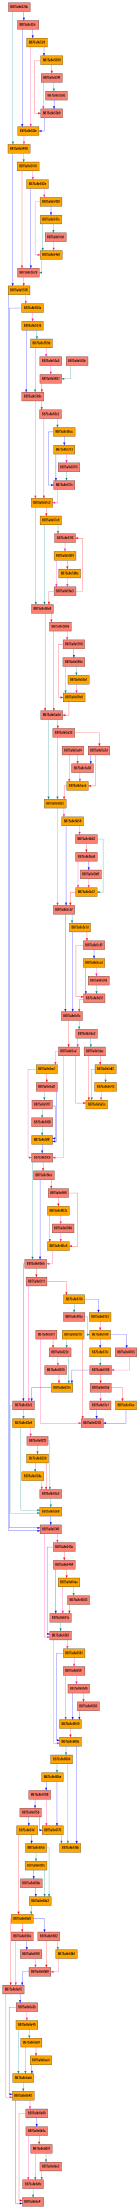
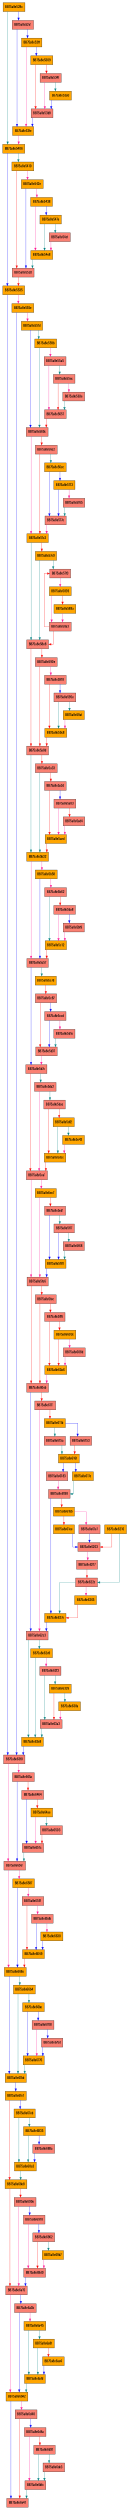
  digraph {
    fontname=Oswald
    splines=ortho
    node [fillcolor=salmon fontname=Oswald shape=box style=filled]
    edge [color=teal fontname=Oswald]
-   BB75a8e528c
+   BB75a8e528c [fillcolor=orange]
    BB75a8e5406 [fillcolor=orange]
    BB75a8e52e1
    BB75a8e5535 [fillcolor=orange]
    BB75a8e5410 [fillcolor=orange]
    BB75a8e53fe [fillcolor=orange]
-   BB75a8e52ff [fillcolor=orange label=BB70a8e52ff]
+   BB75a8e52ff [fillcolor=orange]
    BB75a8e63f0
    BB75a8e555e [fillcolor=orange]
    BB75a8e552d
    BB75a8e542e [fillcolor=orange]
    BB75a8e5309 [fillcolor=orange]
    BB75a8e53b9
    BB75a8e534f
-   BB75a8e53a0
+   BB75a8e53a0 [fillcolor=orange]
    BB75a8e6561
    BB75a8e645a
    BB75a8e557d [fillcolor=orange]
    BB75a8e5438 [fillcolor=orange]
    BB75a8e54e8 [fillcolor=orange]
    BB75a8e547e [fillcolor=orange]
    BB75a8e54cf
    BB75a8e668e [fillcolor=orange]
    BB75a8e6587 [fillcolor=orange]
    BB75a8e6464
    BB75a8e569c
    BB75a8e559b [fillcolor=orange]
    BB75a8e57c3 [fillcolor=orange]
    BB75a8e56c2
    BB75a8e55a5
    BB75a8e58e8
    BB75a8e57e9 [fillcolor=orange]
    BB75a8e56cc [fillcolor=orange]
    BB75a8e5657
+   BB75a8e55ec
    BB75a8e563e
    BB75a8e5a0d
    BB75a8e590e
    BB75a8e57f3
    BB75a8e577e
    BB75a8e5713 [fillcolor=orange]
    BB75a8e5765
    BB75a8e5b32 [fillcolor=orange]
    BB75a8e5a33
    BB75a8e5918
    BB75a8e5839 [fillcolor=orange]
    BB75a8e58a3
    BB75a8e588a [fillcolor=orange]
    BB75a8e5c57
    BB75a8e5b58 [fillcolor=orange]
    BB75a8e5a3d
    BB75a8e59c8 [fillcolor=orange]
    BB75a8e595e
    BB75a8e59af [fillcolor=orange]
    BB75a8e5d7c
    BB75a8e5c7d [fillcolor=orange]
    BB75a8e5b62
    BB75a8e5aed [fillcolor=orange]
    BB75a8e5a83
    BB75a8e5ad4
    BB75a8e5ea1
    BB75a8e5da2
    BB75a8e5c87
    BB75a8e5c12 [fillcolor=orange]
    BB75a8e5ba8
    BB75a8e5bf9
    BB75a8e5fc6
    BB75a8e5ec7 [fillcolor=orange]
    BB75a8e5dac
    BB75a8e5d37
-   BB75a8e5ccd [fillcolor=orange]
+   BB75a8e5ccd
    BB75a8e5d1e
    BB75a8e60eb
    BB75a8e5fec
    BB75a8e5ed1
    BB75a8e5e5c [fillcolor=orange]
    BB75a8e5df2 [fillcolor=orange]
    BB75a8e5e43 [fillcolor=orange]
    BB75a8e62c3
    BB75a8e6111
    BB75a8e5ff6
    BB75a8e5f81 [fillcolor=orange]
    BB75a8e5f17
    BB75a8e5f68
    BB75a8e63e8 [fillcolor=orange]
    BB75a8e62e9 [fillcolor=orange]
    BB75a8e611b [fillcolor=orange]
    BB75a8e60a6 [fillcolor=orange]
    BB75a8e603c [fillcolor=orange]
    BB75a8e608d
    BB75a8e62f3
    BB75a8e615a
-   BB75a8e6153 [fillcolor=orange]
+   BB75a8e6153
    BB75a8e616f [fillcolor=orange]
    BB75a8e6183
    BB75a8e617c [fillcolor=orange]
    BB75a8e6198
    BB75a8e627e [fillcolor=orange]
-   BB75a8e61bb
+   BB75a8e61bb [fillcolor=orange]
    BB75a8e61ee [fillcolor=orange]
    BB75a8e61e7
    BB75a8e6203
    BB75a8e6217
    BB75a8e622c
    BB75a8e6210 [fillcolor=orange]
-   BB75a8e6265
+   BB75a8e6265 [fillcolor=orange]
    BB75a8e63a3
    BB75a8e6339 [fillcolor=orange]
    BB75a8e638a [fillcolor=orange]
    BB75a8e67bb [fillcolor=orange]
    BB75a8e66b4 [fillcolor=orange]
    BB75a8e6591
    BB75a8e651c
    BB75a8e64ae [fillcolor=orange]
    BB75a8e6503
    BB75a8e67e1 [fillcolor=orange]
    BB75a8e66be [fillcolor=orange]
    BB75a8e6649 [fillcolor=orange]
    BB75a8e65db
-   BB75a8e6630
+   BB75a8e6630 [fillcolor=orange]
    BB75a8e68e8 [fillcolor=orange]
    BB75a8e6a15
    BB75a8e690e
    BB75a8e67eb [fillcolor=orange]
    BB75a8e6776 [fillcolor=orange]
    BB75a8e6708
    BB75a8e675d
    BB75a8e6b42 [fillcolor=orange]
    BB75a8e6a3b
    BB75a8e6918
    BB75a8e68a3 [fillcolor=orange]
    BB75a8e6835 [fillcolor=orange]
    BB75a8e688a
    BB75a8e6e41
    BB75a8e6d40
    BB75a8e6a45 [fillcolor=orange]
    BB75a8e69d0
    BB75a8e6962
    BB75a8e69b7 [fillcolor=orange]
    BB75a8e6d4a
    BB75a8e6afd [fillcolor=orange]
    BB75a8e6a8f [fillcolor=orange]
    BB75a8e6ae4 [fillcolor=orange]
    BB75a8e6dfc
    BB75a8e6d91
    BB75a8e6de3
    BB75a8e528c -> BB75a8e5406
    BB75a8e528c -> BB75a8e52e1 [color=blue]
    BB75a8e5406 -> BB75a8e5535 [color=blue]
    BB75a8e5406 -> BB75a8e5410
    BB75a8e52e1 -> BB75a8e53fe [color=blue]
    BB75a8e52e1 -> BB75a8e52ff [color=blue]
    BB75a8e5535 -> BB75a8e63f0 [color=blue]
    BB75a8e5535 -> BB75a8e555e [color=deeppink]
    BB75a8e5410 -> BB75a8e552d [color=red]
    BB75a8e5410 -> BB75a8e542e [color=deeppink]
    BB75a8e53fe -> BB75a8e5406 [color=deeppink]
    BB75a8e52ff -> BB75a8e53fe [color=deeppink]
    BB75a8e52ff -> BB75a8e5309 [color=blue]
    BB75a8e63f0 -> BB75a8e6561 [color=deeppink]
    BB75a8e63f0 -> BB75a8e645a [color=deeppink]
    BB75a8e555e -> BB75a8e63f0 [color=blue]
    BB75a8e555e -> BB75a8e557d [color=deeppink]
    BB75a8e552d -> BB75a8e5535 [color=red]
    BB75a8e542e -> BB75a8e552d [color=blue]
    BB75a8e542e -> BB75a8e5438 [color=deeppink]
    BB75a8e5309 -> BB75a8e53b9 [color=red]
    BB75a8e5309 -> BB75a8e534f [color=red]
    BB75a8e53b9 -> BB75a8e53fe [color=blue]
    BB75a8e534f -> BB75a8e53b9 [color=deeppink]
    BB75a8e534f -> BB75a8e53a0
    BB75a8e53a0 -> BB75a8e53b9 [color=blue]
    BB75a8e6561 -> BB75a8e668e [color=deeppink]
    BB75a8e6561 -> BB75a8e6587 [color=deeppink]
    BB75a8e645a -> BB75a8e6561 [color=blue]
    BB75a8e645a -> BB75a8e6464 [color=red]
    BB75a8e557d -> BB75a8e569c [color=blue]
    BB75a8e557d -> BB75a8e559b
    BB75a8e5438 -> BB75a8e54e8 [color=deeppink]
    BB75a8e5438 -> BB75a8e547e [color=blue]
    BB75a8e54e8 -> BB75a8e552d
    BB75a8e547e -> BB75a8e54e8
    BB75a8e547e -> BB75a8e54cf
    BB75a8e54cf -> BB75a8e54e8 [color=deeppink]
    BB75a8e668e -> BB75a8e67bb [color=blue]
    BB75a8e668e -> BB75a8e66b4
    BB75a8e6587 -> BB75a8e668e [color=blue]
    BB75a8e6587 -> BB75a8e6591 [color=deeppink]
    BB75a8e6464 -> BB75a8e651c [color=blue]
    BB75a8e6464 -> BB75a8e64ae [color=red]
    BB75a8e569c -> BB75a8e57c3 [color=deeppink]
    BB75a8e569c -> BB75a8e56c2 [color=red]
    BB75a8e559b -> BB75a8e569c
    BB75a8e559b -> BB75a8e55a5 [color=deeppink]
    BB75a8e57c3 -> BB75a8e58e8
    BB75a8e57c3 -> BB75a8e57e9 [color=red]
    BB75a8e56c2 -> BB75a8e57c3 [color=red]
    BB75a8e56c2 -> BB75a8e56cc
    BB75a8e55a5 -> BB75a8e5657 [color=deeppink]
+   BB75a8e55a5 -> BB75a8e55ec
    BB75a8e58e8 -> BB75a8e5a0d [color=red]
    BB75a8e58e8 -> BB75a8e590e [color=red]
    BB75a8e57e9 -> BB75a8e58e8
    BB75a8e57e9 -> BB75a8e57f3
    BB75a8e56cc -> BB75a8e577e [color=blue]
    BB75a8e56cc -> BB75a8e5713 [color=blue]
    BB75a8e5657 -> BB75a8e569c [color=red]
+   BB75a8e55ec -> BB75a8e5657 [color=red]
+   BB75a8e55ec -> BB75a8e563e [color=deeppink]
    BB75a8e563e -> BB75a8e5657
    BB75a8e5a0d -> BB75a8e5b32
    BB75a8e5a0d -> BB75a8e5a33 [color=red]
    BB75a8e590e -> BB75a8e5a0d [color=red]
    BB75a8e590e -> BB75a8e5918 [color=deeppink]
    BB75a8e57f3 -> BB75a8e5839 [color=deeppink]
    BB75a8e577e -> BB75a8e57c3 [color=deeppink]
    BB75a8e5713 -> BB75a8e577e [color=blue]
    BB75a8e5713 -> BB75a8e5765 [color=deeppink]
    BB75a8e5765 -> BB75a8e577e
    BB75a8e5b32 -> BB75a8e5c57 [color=deeppink]
    BB75a8e5b32 -> BB75a8e5b58 [color=deeppink]
    BB75a8e5a33 -> BB75a8e5b32
    BB75a8e5a33 -> BB75a8e5a3d [color=red]
    BB75a8e5918 -> BB75a8e59c8 [color=red]
    BB75a8e5918 -> BB75a8e595e [color=blue]
    BB75a8e5839 -> BB75a8e58a3 [color=deeppink]
    BB75a8e5839 -> BB75a8e588a [color=red]
    BB75a8e58a3 -> BB75a8e58e8 [color=red]
    BB75a8e58a3 -> BB75a8e57f3 [color=red]
    BB75a8e588a -> BB75a8e58a3 [color=deeppink]
    BB75a8e5c57 -> BB75a8e5d7c [color=blue]
    BB75a8e5c57 -> BB75a8e5c7d
    BB75a8e5b58 -> BB75a8e5c57 [color=blue]
    BB75a8e5b58 -> BB75a8e5b62 [color=deeppink]
    BB75a8e5a3d -> BB75a8e5aed [color=red]
    BB75a8e5a3d -> BB75a8e5a83 [color=blue]
    BB75a8e59c8 -> BB75a8e5a0d [color=red]
    BB75a8e595e -> BB75a8e59c8
    BB75a8e595e -> BB75a8e59af
    BB75a8e59af -> BB75a8e59c8 [color=deeppink]
    BB75a8e5d7c -> BB75a8e5ea1 [color=red]
    BB75a8e5d7c -> BB75a8e5da2
-   BB75a8e5c7d -> BB75a8e5d7c [color=blue]
    BB75a8e5c7d -> BB75a8e5c87 [color=red]
    BB75a8e5b62 -> BB75a8e5c12
    BB75a8e5b62 -> BB75a8e5ba8 [color=red]
    BB75a8e5aed -> BB75a8e5b32 [color=red]
    BB75a8e5a83 -> BB75a8e5aed [color=deeppink]
-   BB75a8e5ad4 -> BB75a8e5a83 [color=red]
+   BB75a8e5a83 -> BB75a8e5ad4 [color=red]
    BB75a8e5ad4 -> BB75a8e5aed [color=deeppink]
    BB75a8e5ea1 -> BB75a8e5fc6 [color=deeppink]
    BB75a8e5ea1 -> BB75a8e5ec7 [color=deeppink]
    BB75a8e5da2 -> BB75a8e5ea1 [color=deeppink]
    BB75a8e5da2 -> BB75a8e5dac
    BB75a8e5c87 -> BB75a8e5d37 [color=red]
    BB75a8e5c87 -> BB75a8e5ccd [color=blue]
    BB75a8e5c12 -> BB75a8e5c57 [color=red]
    BB75a8e5ba8 -> BB75a8e5c12 [color=deeppink]
    BB75a8e5ba8 -> BB75a8e5bf9 [color=blue]
    BB75a8e5bf9 -> BB75a8e5c12 [color=deeppink]
-   BB75a8e5fc6 -> BB75a8e60eb
+   BB75a8e5fc6 -> BB75a8e60eb [color=red]
    BB75a8e5fc6 -> BB75a8e5fec [color=red]
    BB75a8e5ec7 -> BB75a8e5fc6 [color=deeppink]
    BB75a8e5ec7 -> BB75a8e5ed1 [color=red]
    BB75a8e5dac -> BB75a8e5e5c [color=red]
    BB75a8e5dac -> BB75a8e5df2 [color=red]
-   BB75a8e5d37 -> BB75a8e5d7c [color=red]
+   BB75a8e5d37 -> BB75a8e5d7c [color=deeppink]
    BB75a8e5ccd -> BB75a8e5d37 [color=blue]
    BB75a8e5ccd -> BB75a8e5d1e [color=deeppink]
    BB75a8e5d1e -> BB75a8e5d37
    BB75a8e60eb -> BB75a8e62c3 [color=blue]
    BB75a8e60eb -> BB75a8e6111 [color=red]
-   BB75a8e5fec -> BB75a8e60eb [color=blue]
+   BB75a8e5fec -> BB75a8e60eb [color=red]
    BB75a8e5fec -> BB75a8e5ff6 [color=red]
    BB75a8e5ed1 -> BB75a8e5f81 [color=blue]
    BB75a8e5ed1 -> BB75a8e5f17
-   BB75a8e5ea1 -> BB75a8e5e5c [color=red]
+   BB75a8e5e5c -> BB75a8e5ea1 [color=red]
    BB75a8e5df2 -> BB75a8e5e5c
    BB75a8e5df2 -> BB75a8e5e43
    BB75a8e5e43 -> BB75a8e5e5c [color=deeppink]
    BB75a8e62c3 -> BB75a8e63e8
    BB75a8e62c3 -> BB75a8e62e9
    BB75a8e6111 -> BB75a8e62c3 [color=deeppink]
    BB75a8e6111 -> BB75a8e611b [color=red]
    BB75a8e5ff6 -> BB75a8e60a6 [color=red]
    BB75a8e5ff6 -> BB75a8e603c [color=red]
    BB75a8e5f81 -> BB75a8e5fc6 [color=blue]
    BB75a8e5f17 -> BB75a8e5f81 [color=blue]
    BB75a8e5f17 -> BB75a8e5f68
    BB75a8e5f68 -> BB75a8e5f81
    BB75a8e63e8 -> BB75a8e63f0 [color=blue]
    BB75a8e62e9 -> BB75a8e63e8
    BB75a8e62e9 -> BB75a8e62f3 [color=deeppink]
    BB75a8e611b -> BB75a8e615a
    BB75a8e611b -> BB75a8e6153 [color=blue]
    BB75a8e60a6 -> BB75a8e60eb [color=deeppink]
    BB75a8e603c -> BB75a8e60a6 [color=red]
    BB75a8e603c -> BB75a8e608d [color=deeppink]
    BB75a8e608d -> BB75a8e60a6 [color=deeppink]
    BB75a8e62f3 -> BB75a8e63a3
    BB75a8e62f3 -> BB75a8e6339
    BB75a8e615a -> BB75a8e616f
    BB75a8e6153 -> BB75a8e616f [color=red]
    BB75a8e616f -> BB75a8e6183 [color=blue]
    BB75a8e616f -> BB75a8e617c [color=blue]
    BB75a8e6183 -> BB75a8e6198 [color=deeppink]
    BB75a8e617c -> BB75a8e6198
    BB75a8e6198 -> BB75a8e627e [color=blue]
    BB75a8e6198 -> BB75a8e61bb [color=red]
    BB75a8e627e -> BB75a8e62c3 [color=blue]
    BB75a8e61bb -> BB75a8e61ee [color=red]
    BB75a8e61bb -> BB75a8e61e7 [color=deeppink]
    BB75a8e61ee -> BB75a8e6203 [color=blue]
    BB75a8e61e7 -> BB75a8e6203 [color=blue]
-   BB75a8e6217 -> BB75a8e6203 [color=deeppink]
+   BB75a8e6203 -> BB75a8e6217 [color=deeppink]
    BB75a8e6217 -> BB75a8e622c [color=red]
    BB75a8e622c -> BB75a8e627e
    BB75a8e622c -> BB75a8e6265 [color=deeppink]
    BB75a8e6210 -> BB75a8e6203 [color=red]
    BB75a8e6210 -> BB75a8e622c
    BB75a8e6265 -> BB75a8e627e [color=red]
    BB75a8e63a3 -> BB75a8e63e8
    BB75a8e6339 -> BB75a8e63a3 [color=red]
    BB75a8e6339 -> BB75a8e638a
    BB75a8e638a -> BB75a8e63a3 [color=deeppink]
-   BB75a8e675d -> BB75a8e67e1 [color=blue]
+   BB75a8e67bb -> BB75a8e67e1 [color=blue]
    BB75a8e66b4 -> BB75a8e67bb
    BB75a8e66b4 -> BB75a8e66be
    BB75a8e6591 -> BB75a8e6649 [color=red]
    BB75a8e6591 -> BB75a8e65db [color=deeppink]
    BB75a8e651c -> BB75a8e6561
    BB75a8e64ae -> BB75a8e651c [color=deeppink]
    BB75a8e64ae -> BB75a8e6503
    BB75a8e6503 -> BB75a8e651c [color=red]
    BB75a8e67e1 -> BB75a8e68e8 [color=red]
    BB75a8e67e1 -> BB75a8e67eb [color=blue]
    BB75a8e66be -> BB75a8e6776 [color=blue]
    BB75a8e66be -> BB75a8e6708 [color=blue]
    BB75a8e6649 -> BB75a8e668e [color=red]
    BB75a8e65db -> BB75a8e6649 [color=blue]
-   BB75a8e65db -> BB75a8e6630 [color=red]
+   BB75a8e65db -> BB75a8e6630 [color=deeppink]
    BB75a8e6630 -> BB75a8e6649 [color=blue]
    BB75a8e68e8 -> BB75a8e6a15 [color=red]
    BB75a8e68e8 -> BB75a8e690e [color=red]
    BB75a8e6a15 -> BB75a8e6b42 [color=deeppink]
    BB75a8e6a15 -> BB75a8e6a3b [color=blue]
    BB75a8e690e -> BB75a8e6a15 [color=deeppink]
    BB75a8e690e -> BB75a8e6918 [color=blue]
    BB75a8e67eb -> BB75a8e68a3
    BB75a8e67eb -> BB75a8e6835
    BB75a8e6776 -> BB75a8e67bb
    BB75a8e6708 -> BB75a8e6776 [color=deeppink]
    BB75a8e6708 -> BB75a8e675d [color=blue]
    BB75a8e675d -> BB75a8e6776 [color=blue]
    BB75a8e6b42 -> BB75a8e6e41 [color=blue]
    BB75a8e6b42 -> BB75a8e6d40 [color=deeppink]
    BB75a8e6a3b -> BB75a8e6b42 [color=blue]
    BB75a8e6a3b -> BB75a8e6a45 [color=deeppink]
    BB75a8e6918 -> BB75a8e69d0 [color=deeppink]
-   BB75a8e68e8 -> BB75a8e6962 [color=blue]
+   BB75a8e6918 -> BB75a8e6962 [color=blue]
    BB75a8e68a3 -> BB75a8e68e8
    BB75a8e6835 -> BB75a8e68a3
    BB75a8e6835 -> BB75a8e688a [color=blue]
    BB75a8e688a -> BB75a8e68a3 [color=blue]
    BB75a8e6d40 -> BB75a8e6e41 [color=red]
    BB75a8e6d40 -> BB75a8e6d4a [color=blue]
    BB75a8e6a45 -> BB75a8e6afd
    BB75a8e6a45 -> BB75a8e6a8f
    BB75a8e69d0 -> BB75a8e6a15 [color=blue]
    BB75a8e6962 -> BB75a8e69d0 [color=red]
    BB75a8e6962 -> BB75a8e69b7
    BB75a8e69b7 -> BB75a8e69d0 [color=deeppink]
    BB75a8e6d4a -> BB75a8e6dfc [color=deeppink]
    BB75a8e6d4a -> BB75a8e6d91 [color=red]
    BB75a8e6afd -> BB75a8e6b42
    BB75a8e6a8f -> BB75a8e6afd
    BB75a8e6a8f -> BB75a8e6ae4 [color=red]
    BB75a8e6ae4 -> BB75a8e6afd [color=blue]
    BB75a8e6dfc -> BB75a8e6e41
    BB75a8e6d91 -> BB75a8e6dfc
    BB75a8e6d91 -> BB75a8e6de3
    BB75a8e6de3 -> BB75a8e6dfc
  }
